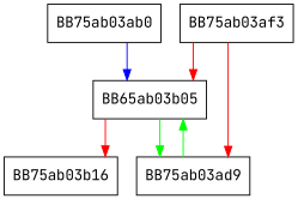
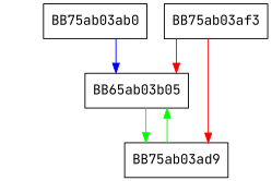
  digraph {
    fontname="JetBrains Mono"
    splines=ortho
    node [fontname="JetBrains Mono" shape=box]
    edge [color=red fontname="JetBrains Mono"]
    n1 [label=BB65ab03b05]
    BB75ab03ab0
    BB75ab03ad9
-   BB75ab03b16
    BB75ab03af3
    n1 -> BB75ab03ad9 [color=green]
-   n1 -> BB75ab03b16
    BB75ab03ab0 -> n1 [color=blue]
    BB75ab03ad9 -> n1 [color=green]
    BB75ab03af3 -> n1
    BB75ab03af3 -> BB75ab03ad9
  }
